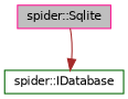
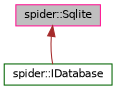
  digraph {
    node [fontname=Helvetica fontsize=10 shape=record style=filled]
    n1 [color=deeppink fillcolor=grey75 fontcolor=black height=0.2 label="spider::Sqlite" width=0.4]
    n2 [color=darkgreen fillcolor=white height=0.2 label="spider::IDatabase" width=0.4]
-   n2 -> n1 [color=brown dir=back fontname=Helvetica fontsize=10 labelfontname=Helvetica labelfontsize=10 style=solid]
+   n1 -> n2 [color=brown dir=back fontname=Helvetica fontsize=10 labelfontname=Helvetica labelfontsize=10 style=solid]
  }
